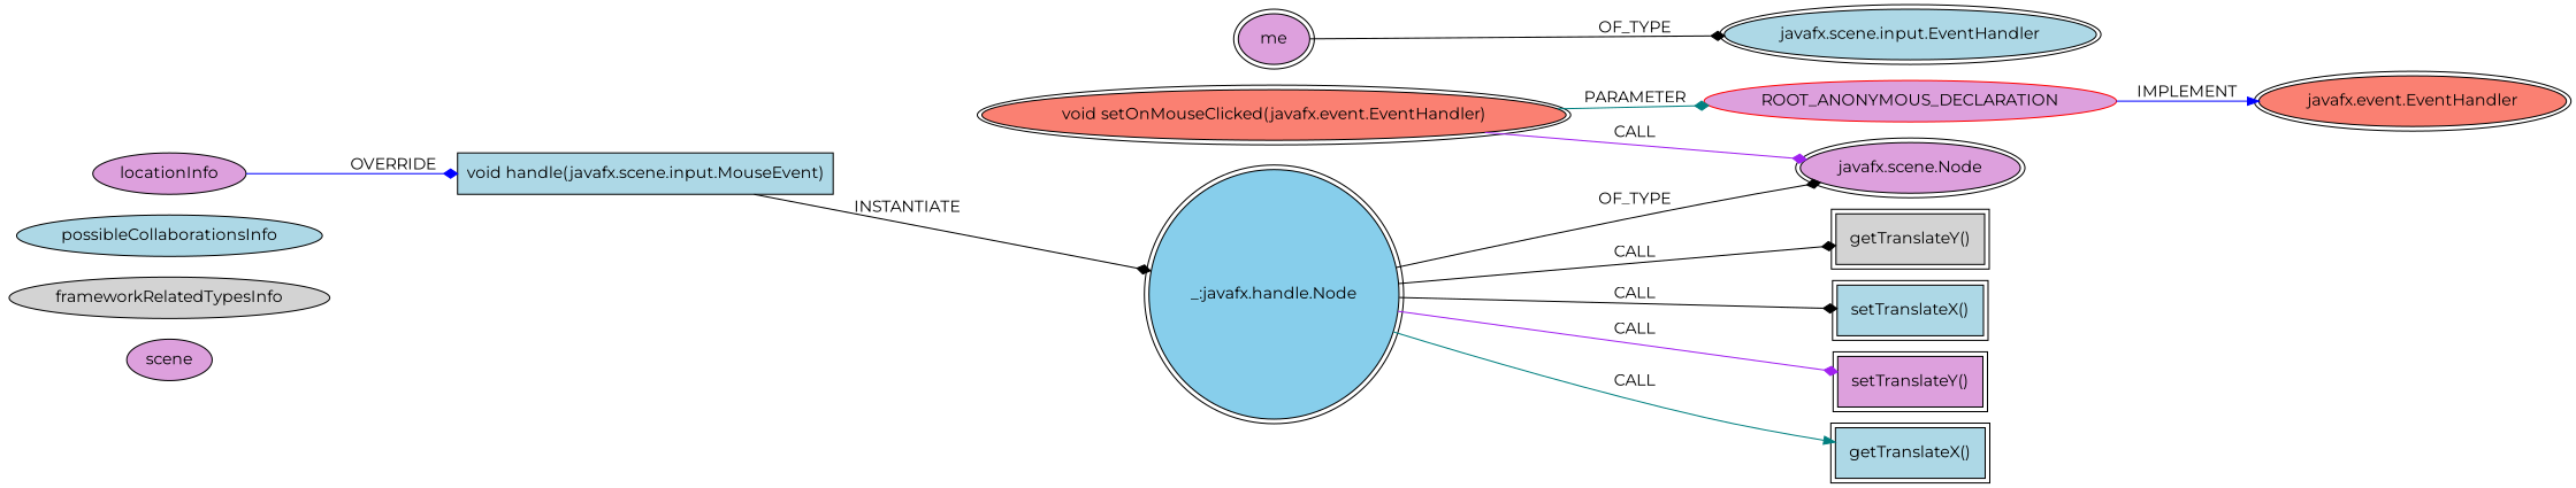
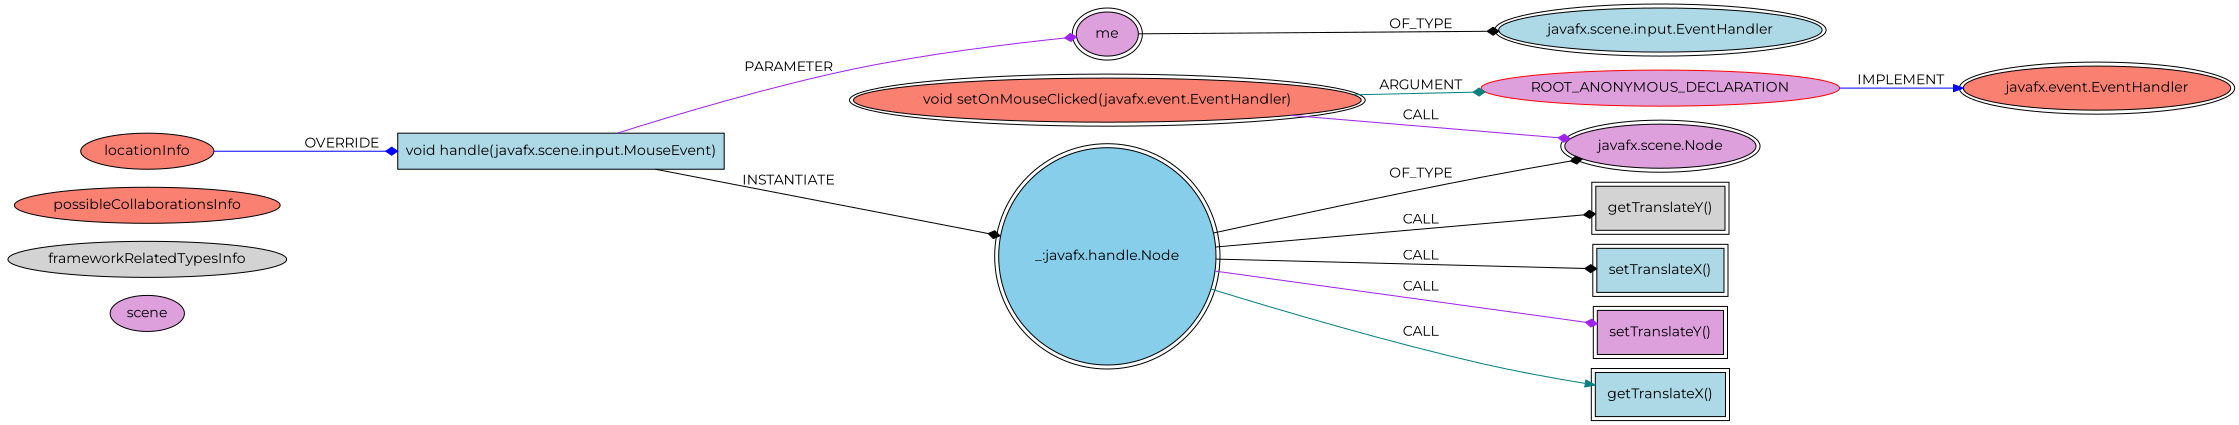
  digraph {
    fontname=Montserrat
    rankdir=LR
    node [fillcolor=plum fontname=Montserrat style=filled isFrameworkType=true peripheries=2]
    edge [arrowhead=diamond color=black fontname=Montserrat]
    n1 [category=extension_graph graphId=112 isAnonymous=true label=scene possibleRelation=false isFrameworkType="" peripheries=""]
    frameworkRelatedTypesInfo [0="javafx.event.EventHandler" fillcolor=lightgrey isFrameworkType="" peripheries=""]
-   possibleCollaborationsInfo [fillcolor=lightblue isFrameworkType="" peripheries=""]
-   locationInfo [contextSignature="void SlidingPuzzlePiece(javafx.scene.image.Image,double,double,double,double,de.alextape.slidingpuzzle.SlidingPuzzleField)" filePath="/AlexTape-SlidingPuzzleFX/SlidingPuzzleFX-master/src/de/alextape/slidingpuzzle/SlidingPuzzlePiece.java" graphId=112 projectName="AlexTape-SlidingPuzzleFX" isFrameworkType="" peripheries=""]
+   possibleCollaborationsInfo [fillcolor=salmon isFrameworkType="" peripheries=""]
+   locationInfo [contextSignature="void SlidingPuzzlePiece(javafx.scene.image.Image,double,double,double,double,de.alextape.slidingpuzzle.SlidingPuzzleField)" filePath="/AlexTape-SlidingPuzzleFX/SlidingPuzzleFX-master/src/de/alextape/slidingpuzzle/SlidingPuzzlePiece.java" fillcolor=salmon graphId=112 projectName="AlexTape-SlidingPuzzleFX" isFrameworkType="" peripheries=""]
    n5 [fillcolor=lightblue isFrameworkType=false label="void handle(javafx.scene.input.MouseEvent)" shape=box vertexType=OVERRIDING_METHOD_DECLARATION peripheries=""]
    n6 [color=red isFrameworkType=false label=ROOT_ANONYMOUS_DECLARATION vertexType=ROOT_ANONYMOUS_DECLARATION peripheries=""]
    n7 [fillcolor=salmon label="javafx.event.EventHandler" vertexType=FRAMEWORK_INTERFACE_TYPE]
    n8 [label=me vertexType=PARAMETER_DECLARATION]
    n9 [fillcolor=skyblue label="_:javafx.handle.Node" shape=circle vertexType=VARIABLE_EXPRESION]
    n10 [fillcolor=salmon label="void setOnMouseClicked(javafx.event.EventHandler)" vertexType=OUTSIDE_CALL]
    n11 [label="javafx.scene.Node" vertexType=FRAMEWORK_CLASS_TYPE]
    n12 [fillcolor=lightblue label="javafx.scene.input.EventHandler" vertexType=FRAMEWORK_CLASS_TYPE]
    n13 [fillcolor=lightblue label="getTranslateX()" shape=box vertexType=INSIDE_CALL]
    n14 [fillcolor=lightgrey label="getTranslateY()" shape=box vertexType=INSIDE_CALL]
    n15 [fillcolor=lightblue label="setTranslateX()" shape=box vertexType=INSIDE_CALL]
    n16 [label="setTranslateY()" shape=box vertexType=INSIDE_CALL]
    locationInfo -> n5 [color=blue label=OVERRIDE]
+   n5 -> n8 [color=purple label=PARAMETER]
    n5 -> n9 [label=INSTANTIATE]
    n6 -> n7 [arrowhead=normal color=blue label=IMPLEMENT]
    n8 -> n12 [label=OF_TYPE]
    n9 -> n11 [label=OF_TYPE]
    n9 -> n13 [arrowhead=normal color=teal label=CALL]
    n9 -> n14 [label=CALL]
    n9 -> n15 [label=CALL]
    n9 -> n16 [color=purple label=CALL]
-   n10 -> n6 [color=teal label=PARAMETER]
+   n10 -> n6 [color=teal label=ARGUMENT]
    n10 -> n11 [color=purple label=CALL]
  }
